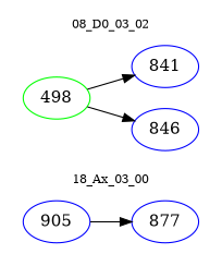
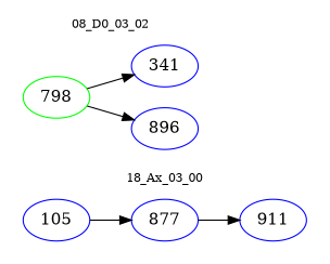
  digraph {
    rankdir=LR
    node [color=blue]
    edge [color=black]
-   n1 [label=905]
+   n1 [label=105]
    n2 [label=877]
-   n4 [label=846]
-   n5 [color=green label=498]
-   n6 [label=841]
+   n3 [label=911]
+   n4 [label=896]
+   n5 [color=green label=798]
+   n6 [label=341]
    subgraph cluster_1 {
      color=white
      fontsize=10
      label="18_Ax_03_00"
      n1
      n2
+     n3
    }
    subgraph cluster_2 {
      color=white
      fontsize=10
      label="08_D0_03_02"
      n4
      n5
      n6
    }
    n1 -> n2
+   n2 -> n3
    n5 -> n4
    n5 -> n6
  }
